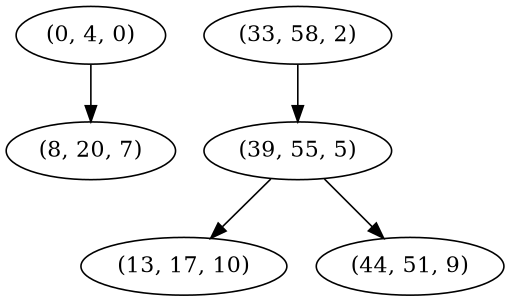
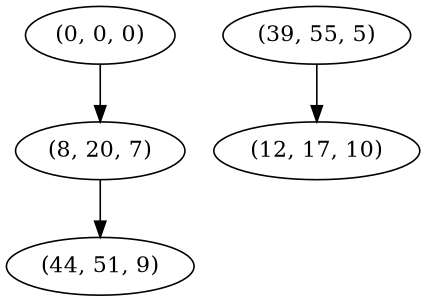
  digraph {
-   "(0, 0, 0)" [label="(0, 4, 0)"]
+   "(0, 0, 0)"
    "(8, 20, 7)"
-   "(33, 58, 2)"
    "(39, 55, 5)"
-   "(12, 17, 10)" [label="(13, 17, 10)"]
+   "(12, 17, 10)"
    "(44, 51, 9)"
    "(0, 0, 0)" -> "(8, 20, 7)"
-   "(33, 58, 2)" -> "(39, 55, 5)"
    "(39, 55, 5)" -> "(12, 17, 10)"
-   "(39, 55, 5)" -> "(44, 51, 9)"
+   "(8, 20, 7)" -> "(44, 51, 9)"
  }
